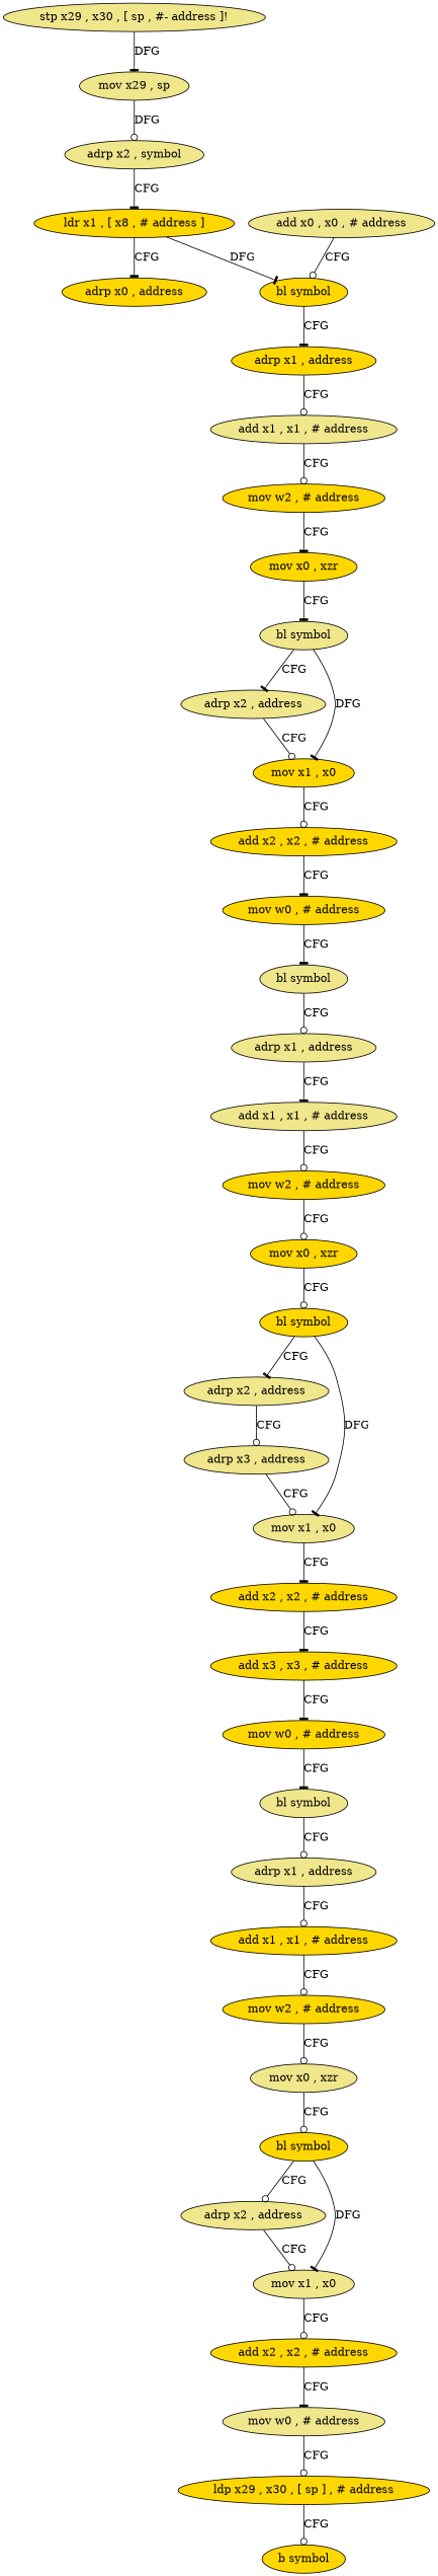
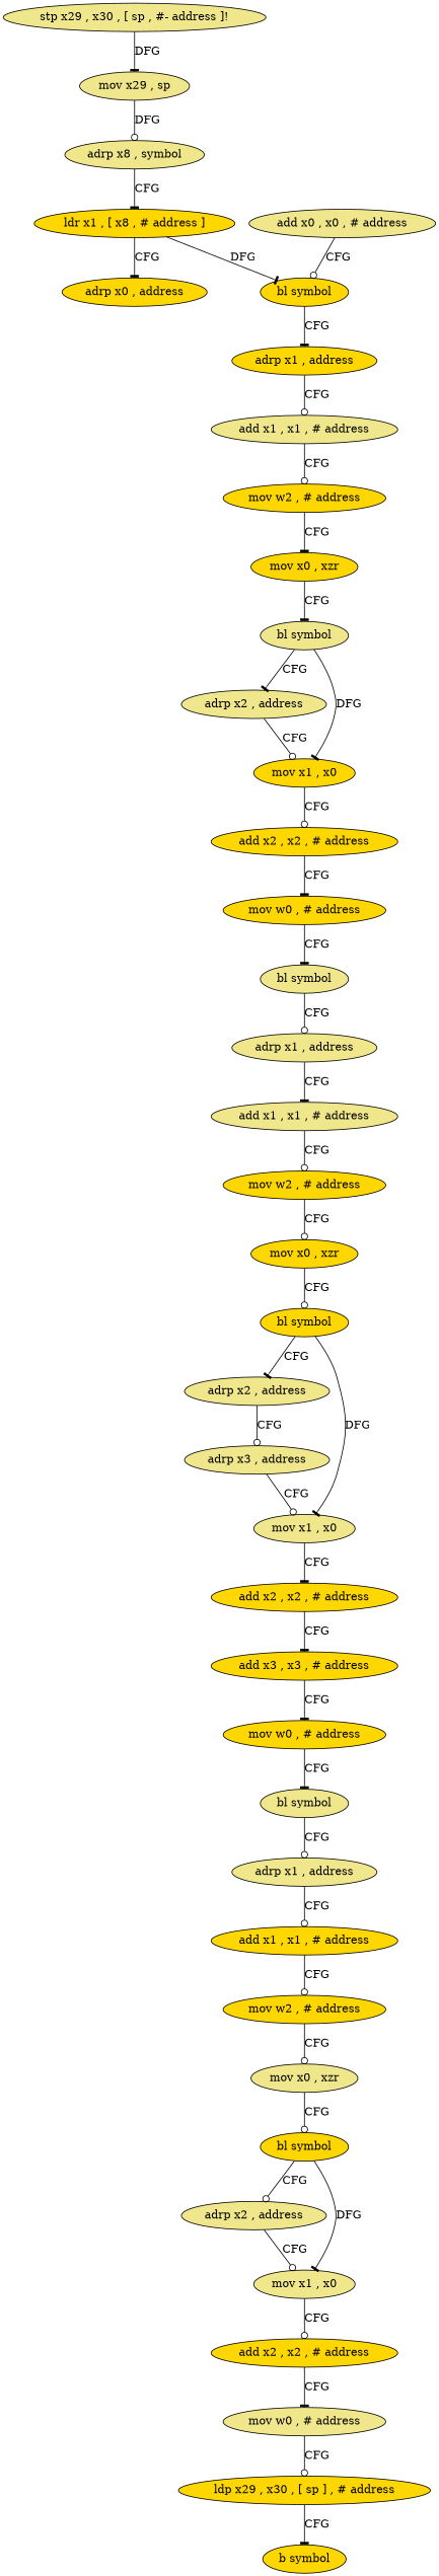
  digraph {
    node [fillcolor=gold style=filled]
    edge [arrowhead=odot]
    n1 [fillcolor=khaki label="stp x29 , x30 , [ sp , #- address ]!"]
    n2 [fillcolor=khaki label="mov x29 , sp"]
-   n3 [fillcolor=khaki label="adrp x2 , symbol"]
+   n3 [fillcolor=khaki label="adrp x8 , symbol"]
    n4 [label="ldr x1 , [ x8 , # address ]"]
    n5 [label="adrp x0 , address"]
    n6 [label="bl symbol"]
    n7 [label="adrp x1 , address"]
    n8 [fillcolor=khaki label="add x0 , x0 , # address"]
    n9 [fillcolor=khaki label="add x1 , x1 , # address"]
    n10 [label="mov w2 , # address"]
    n11 [label="mov x0 , xzr"]
    n12 [fillcolor=khaki label="bl symbol"]
    n13 [fillcolor=khaki label="adrp x2 , address"]
    n14 [label="mov x1 , x0"]
    n15 [label="add x2 , x2 , # address"]
    n16 [label="mov w0 , # address"]
    n17 [fillcolor=khaki label="bl symbol"]
    n18 [fillcolor=khaki label="adrp x1 , address"]
    n19 [fillcolor=khaki label="add x1 , x1 , # address"]
    n20 [label="mov w2 , # address"]
    n21 [label="mov x0 , xzr"]
    n22 [label="bl symbol"]
    n23 [fillcolor=khaki label="adrp x2 , address"]
    n24 [fillcolor=khaki label="mov x1 , x0"]
    n25 [fillcolor=khaki label="adrp x3 , address"]
    n26 [label="add x2 , x2 , # address"]
    n27 [label="add x3 , x3 , # address"]
    n28 [label="mov w0 , # address"]
    n29 [fillcolor=khaki label="bl symbol"]
    n30 [fillcolor=khaki label="adrp x1 , address"]
    n31 [label="add x1 , x1 , # address"]
    n32 [label="mov w2 , # address"]
    n33 [fillcolor=khaki label="mov x0 , xzr"]
    n34 [label="bl symbol"]
    n35 [fillcolor=khaki label="adrp x2 , address"]
    n36 [fillcolor=khaki label="mov x1 , x0"]
    n37 [label="add x2 , x2 , # address"]
    n38 [fillcolor=khaki label="mov w0 , # address"]
    n39 [label="ldp x29 , x30 , [ sp ] , # address"]
    n40 [label="b symbol"]
    n1 -> n2 [arrowhead=tee label=DFG]
    n2 -> n3 [label=DFG]
    n3 -> n4 [arrowhead=tee label=CFG]
    n4 -> n5 [arrowhead=tee label=CFG]
    n4 -> n6 [arrowhead=tee label=DFG]
    n6 -> n7 [arrowhead=tee label=CFG]
    n7 -> n9 [label=CFG]
    n8 -> n6 [label=CFG]
    n9 -> n10 [label=CFG]
    n10 -> n11 [arrowhead=tee label=CFG]
    n11 -> n12 [arrowhead=tee label=CFG]
    n12 -> n13 [arrowhead=tee label=CFG]
    n12 -> n14 [arrowhead=tee label=DFG]
    n13 -> n14 [label=CFG]
    n14 -> n15 [label=CFG]
    n15 -> n16 [arrowhead=tee label=CFG]
    n16 -> n17 [arrowhead=tee label=CFG]
    n17 -> n18 [label=CFG]
    n18 -> n19 [arrowhead=tee label=CFG]
    n19 -> n20 [label=CFG]
    n20 -> n21 [label=CFG]
    n21 -> n22 [label=CFG]
    n22 -> n23 [arrowhead=tee label=CFG]
    n22 -> n24 [arrowhead=tee label=DFG]
    n23 -> n25 [label=CFG]
    n24 -> n26 [arrowhead=tee label=CFG]
    n25 -> n24 [label=CFG]
    n26 -> n27 [arrowhead=tee label=CFG]
    n27 -> n28 [arrowhead=tee label=CFG]
    n28 -> n29 [arrowhead=tee label=CFG]
    n29 -> n30 [label=CFG]
    n30 -> n31 [label=CFG]
    n31 -> n32 [label=CFG]
    n32 -> n33 [label=CFG]
    n33 -> n34 [label=CFG]
    n34 -> n35 [label=CFG]
    n34 -> n36 [arrowhead=tee label=DFG]
    n35 -> n36 [label=CFG]
    n36 -> n37 [label=CFG]
    n37 -> n38 [arrowhead=tee label=CFG]
    n38 -> n39 [label=CFG]
-   n39 -> n40 [label=CFG]
+   n39 -> n40 [arrowhead=tee label=CFG]
  }
